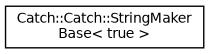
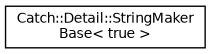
  digraph {
    rankdir=TB
-   n1 [color=black fillcolor=white fontname=Helvetica fontsize=10 height=0.2 label="Catch::Catch::StringMaker\lBase\< true \>" shape=record style=filled width=0.4]
+   n1 [color=black fillcolor=white fontname=Helvetica fontsize=10 height=0.2 label="Catch::Detail::StringMaker\lBase\< true \>" shape=record style=filled width=0.4]
  }
